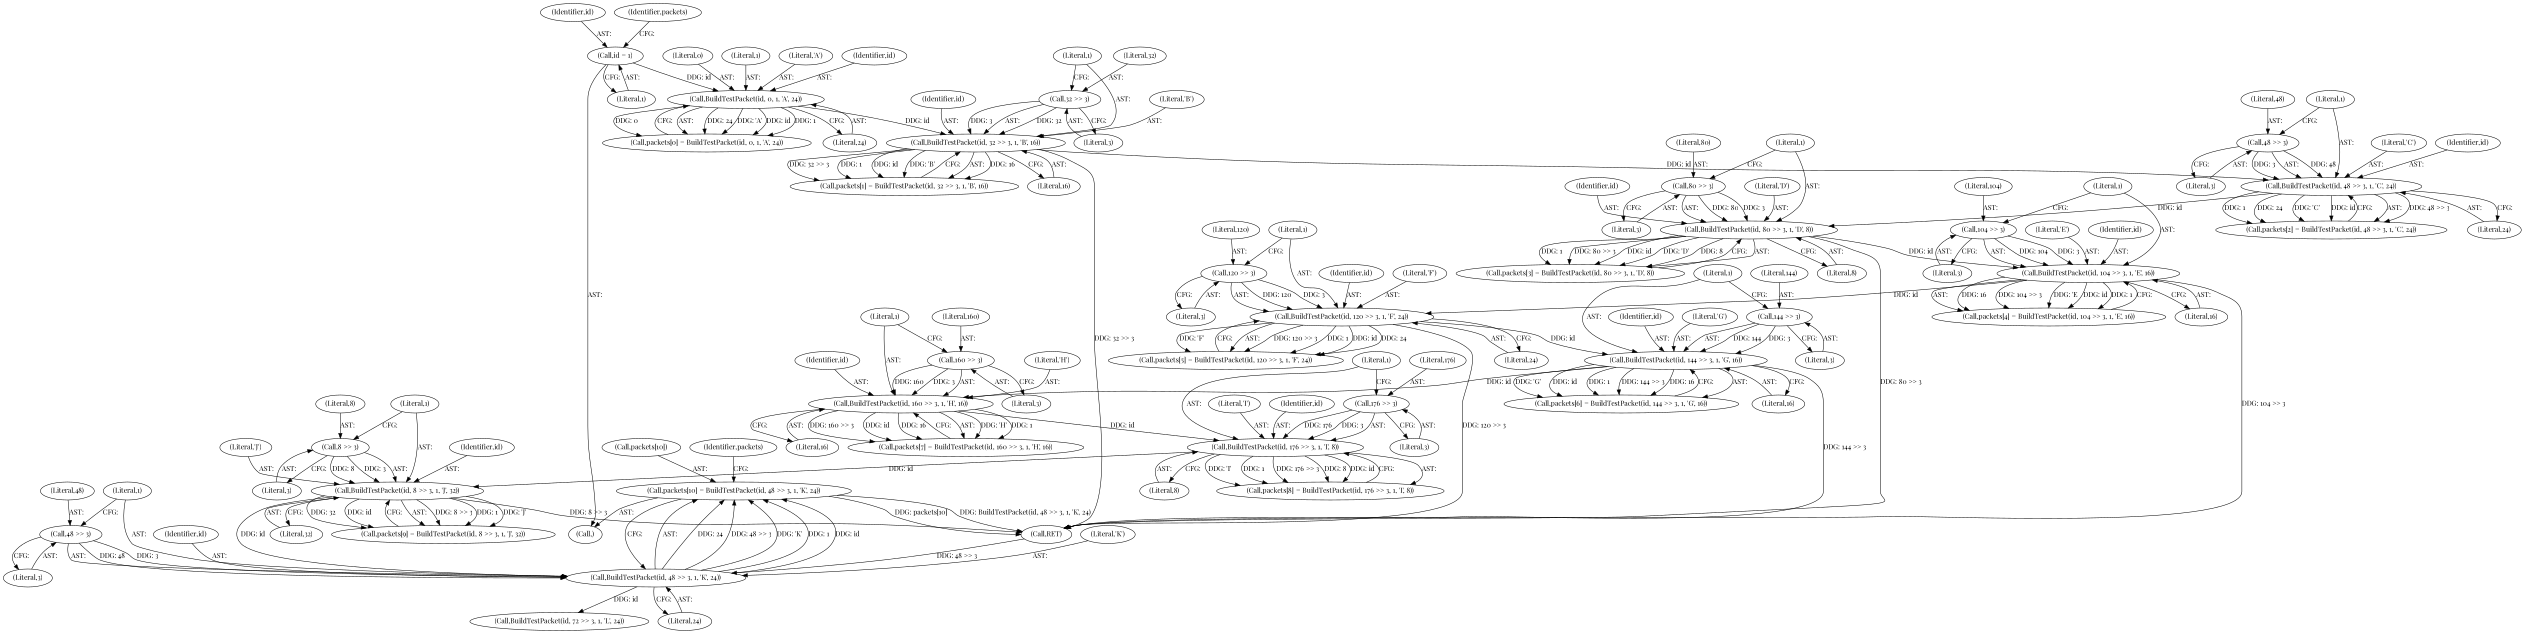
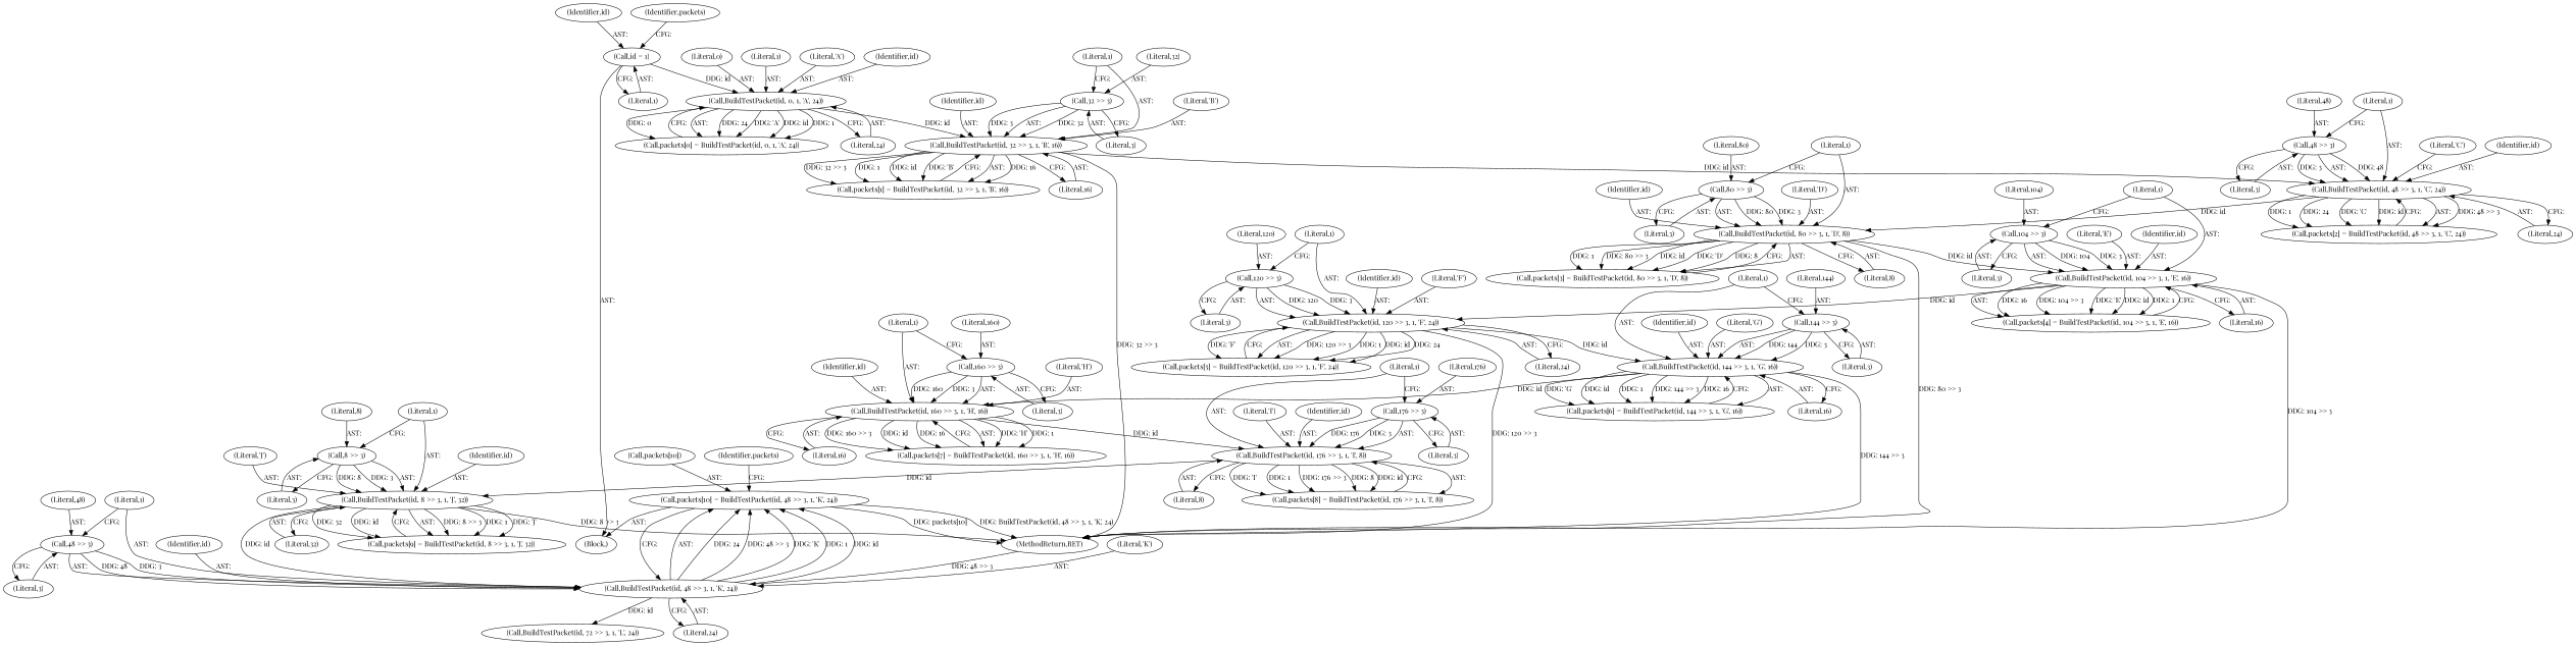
  digraph {
    fontname="Playfair Display"
    node [fontname="Playfair Display"]
    edge [fontname="Playfair Display"]
    n1 [label="(Call,packets[10] = BuildTestPacket(id, 48 >> 3, 1, 'K', 24))"]
    n2 [label="(Call,BuildTestPacket(id, 48 >> 3, 1, 'K', 24))"]
-   n3 [label="(Call,)"]
-   n4 [label="(Call,RET)"]
+   n3 [label="(Block,)"]
+   n4 [label="(MethodReturn,RET)"]
    n5 [label="(Call,BuildTestPacket(id, 72 >> 3, 1, 'L', 24))"]
    n6 [label="(Literal,24)"]
    n7 [label="(Call,BuildTestPacket(id, 8 >> 3, 1, 'J', 32))"]
    n8 [label="(Literal,32)"]
    n9 [label="(Call,packets[9] = BuildTestPacket(id, 8 >> 3, 1, 'J', 32))"]
    n10 [label="(Call,BuildTestPacket(id, 176 >> 3, 1, 'I', 8))"]
    n11 [label="(Literal,8)"]
    n12 [label="(Call,packets[8] = BuildTestPacket(id, 176 >> 3, 1, 'I', 8))"]
    n13 [label="(Call,BuildTestPacket(id, 160 >> 3, 1, 'H', 16))"]
    n14 [label="(Call,packets[7] = BuildTestPacket(id, 160 >> 3, 1, 'H', 16))"]
    n15 [label="(Literal,16)"]
    n16 [label="(Call,BuildTestPacket(id, 144 >> 3, 1, 'G', 16))"]
    n17 [label="(Call,packets[6] = BuildTestPacket(id, 144 >> 3, 1, 'G', 16))"]
    n18 [label="(Literal,16)"]
    n19 [label="(Call,BuildTestPacket(id, 120 >> 3, 1, 'F', 24))"]
    n20 [label="(Call,packets[5] = BuildTestPacket(id, 120 >> 3, 1, 'F', 24))"]
    n21 [label="(Literal,24)"]
    n22 [label="(Call,BuildTestPacket(id, 104 >> 3, 1, 'E', 16))"]
    n23 [label="(Literal,16)"]
    n24 [label="(Call,packets[4] = BuildTestPacket(id, 104 >> 3, 1, 'E', 16))"]
    n25 [label="(Call,BuildTestPacket(id, 80 >> 3, 1, 'D', 8))"]
    n26 [label="(Literal,8)"]
    n27 [label="(Call,packets[3] = BuildTestPacket(id, 80 >> 3, 1, 'D', 8))"]
    n28 [label="(Call,BuildTestPacket(id, 48 >> 3, 1, 'C', 24))"]
    n29 [label="(Call,packets[2] = BuildTestPacket(id, 48 >> 3, 1, 'C', 24))"]
    n30 [label="(Literal,24)"]
    n31 [label="(Call,BuildTestPacket(id, 32 >> 3, 1, 'B', 16))"]
    n32 [label="(Call,packets[1] = BuildTestPacket(id, 32 >> 3, 1, 'B', 16))"]
    n33 [label="(Literal,16)"]
    n34 [label="(Call,BuildTestPacket(id, 0, 1, 'A', 24))"]
    n35 [label="(Literal,24)"]
    n36 [label="(Call,packets[0] = BuildTestPacket(id, 0, 1, 'A', 24))"]
    n37 [label="(Call,id = 1)"]
    n38 [label="(Literal,1)"]
    n39 [label="(Call,32 >> 3)"]
    n40 [label="(Literal,3)"]
    n41 [label="(Call,48 >> 3)"]
    n42 [label="(Literal,3)"]
    n43 [label="(Call,80 >> 3)"]
    n44 [label="(Literal,3)"]
    n45 [label="(Call,104 >> 3)"]
    n46 [label="(Literal,3)"]
    n47 [label="(Call,120 >> 3)"]
    n48 [label="(Literal,3)"]
    n49 [label="(Call,144 >> 3)"]
    n50 [label="(Literal,3)"]
    n51 [label="(Call,160 >> 3)"]
    n52 [label="(Literal,3)"]
    n53 [label="(Call,176 >> 3)"]
    n54 [label="(Literal,3)"]
    n55 [label="(Call,8 >> 3)"]
    n56 [label="(Literal,3)"]
    n57 [label="(Call,48 >> 3)"]
    n58 [label="(Literal,3)"]
    n59 [label="(Literal,1)"]
    n60 [label="(Identifier,id)"]
    n61 [label="(Literal,1)"]
    n62 [label="(Literal,104)"]
    n63 [label="(Identifier,id)"]
    n64 [label="(Literal,'C')"]
    n65 [label="(Literal,1)"]
    n66 [label="(Literal,1)"]
    n67 [label="(Literal,32)"]
    n68 [label="(Literal,1)"]
    n69 [label="(Literal,'D')"]
    n70 [label="(Identifier,id)"]
    n71 [label="(Literal,'F')"]
    n72 [label="(Literal,'H')"]
    n73 [label="(Identifier,id)"]
    n74 [label="(Literal,48)"]
    n75 [label="(Literal,0)"]
    n76 [label="(Literal,'E')"]
    n77 [label="(Identifier,id)"]
    n78 [label="(Literal,'G')"]
    n79 [label="(Identifier,id)"]
    n80 [label="(Literal,1)"]
    n81 [label="(Literal,120)"]
    n82 [label="(Literal,'B')"]
    n83 [label="(Identifier,packets)"]
    n84 [label="(Literal,1)"]
    n85 [label="(Literal,144)"]
    n86 [label="(Identifier,packets)"]
    n87 [label="(Literal,8)"]
    n88 [label="(Literal,1)"]
    n89 [label="(Call,packets[10])"]
    n90 [label="(Literal,'K')"]
    n91 [label="(Identifier,id)"]
    n92 [label="(Identifier,id)"]
    n93 [label="(Literal,80)"]
    n94 [label="(Literal,160)"]
    n95 [label="(Identifier,id)"]
    n96 [label="(Literal,'I')"]
    n97 [label="(Literal,1)"]
    n98 [label="(Identifier,id)"]
    n99 [label="(Identifier,id)"]
    n100 [label="(Literal,1)"]
    n101 [label="(Literal,1)"]
    n102 [label="(Literal,'J')"]
    n103 [label="(Literal,'A')"]
    n104 [label="(Literal,48)"]
    n105 [label="(Identifier,id)"]
    n106 [label="(Literal,176)"]
    n1 -> n2 [label="CFG: "]
    n1 -> n3 [label="AST: "]
    n1 -> n4 [label="DDG: packets[10]"]
    n1 -> n4 [label="DDG: BuildTestPacket(id, 48 >> 3, 1, 'K', 24)"]
    n2 -> n1 [label="AST: "]
    n2 -> n1 [label="DDG: 24"]
    n2 -> n1 [label="DDG: 48 >> 3"]
    n2 -> n1 [label="DDG: 'K'"]
    n2 -> n1 [label="DDG: 1"]
    n2 -> n1 [label="DDG: id"]
    n2 -> n5 [label="DDG: id"]
    n2 -> n6 [label="CFG: "]
    n4 -> n2 [label="DDG: 48 >> 3"]
    n6 -> n2 [label="AST: "]
    n7 -> n2 [label="DDG: id"]
    n7 -> n4 [label="DDG: 8 >> 3"]
    n7 -> n8 [label="CFG: "]
    n7 -> n9 [label="AST: "]
    n7 -> n9 [label="DDG: 8 >> 3"]
    n7 -> n9 [label="DDG: 1"]
    n7 -> n9 [label="DDG: 'J'"]
    n7 -> n9 [label="DDG: 32"]
    n7 -> n9 [label="DDG: id"]
    n8 -> n7 [label="AST: "]
    n9 -> n7 [label="CFG: "]
    n10 -> n7 [label="DDG: id"]
    n10 -> n11 [label="CFG: "]
    n10 -> n12 [label="AST: "]
    n10 -> n12 [label="DDG: 'I'"]
    n10 -> n12 [label="DDG: 1"]
    n10 -> n12 [label="DDG: 176 >> 3"]
    n10 -> n12 [label="DDG: 8"]
    n10 -> n12 [label="DDG: id"]
    n11 -> n10 [label="AST: "]
    n12 -> n10 [label="CFG: "]
    n13 -> n10 [label="DDG: id"]
    n13 -> n14 [label="AST: "]
    n13 -> n14 [label="DDG: 'H'"]
    n13 -> n14 [label="DDG: 1"]
    n13 -> n14 [label="DDG: 160 >> 3"]
    n13 -> n14 [label="DDG: id"]
    n13 -> n14 [label="DDG: 16"]
    n13 -> n15 [label="CFG: "]
    n14 -> n13 [label="CFG: "]
    n15 -> n13 [label="AST: "]
    n16 -> n4 [label="DDG: 144 >> 3"]
    n16 -> n13 [label="DDG: id"]
    n16 -> n17 [label="AST: "]
    n16 -> n17 [label="DDG: 'G'"]
    n16 -> n17 [label="DDG: id"]
    n16 -> n17 [label="DDG: 1"]
    n16 -> n17 [label="DDG: 144 >> 3"]
    n16 -> n17 [label="DDG: 16"]
    n16 -> n18 [label="CFG: "]
    n17 -> n16 [label="CFG: "]
    n18 -> n16 [label="AST: "]
    n19 -> n4 [label="DDG: 120 >> 3"]
    n19 -> n16 [label="DDG: id"]
    n19 -> n20 [label="AST: "]
    n19 -> n20 [label="DDG: 120 >> 3"]
    n19 -> n20 [label="DDG: 1"]
    n19 -> n20 [label="DDG: id"]
    n19 -> n20 [label="DDG: 24"]
    n19 -> n20 [label="DDG: 'F'"]
    n19 -> n21 [label="CFG: "]
    n20 -> n19 [label="CFG: "]
    n21 -> n19 [label="AST: "]
    n22 -> n4 [label="DDG: 104 >> 3"]
    n22 -> n19 [label="DDG: id"]
    n22 -> n23 [label="CFG: "]
    n22 -> n24 [label="AST: "]
    n22 -> n24 [label="DDG: 16"]
    n22 -> n24 [label="DDG: 104 >> 3"]
    n22 -> n24 [label="DDG: 'E'"]
    n22 -> n24 [label="DDG: id"]
    n22 -> n24 [label="DDG: 1"]
    n23 -> n22 [label="AST: "]
    n24 -> n22 [label="CFG: "]
    n25 -> n4 [label="DDG: 80 >> 3"]
    n25 -> n22 [label="DDG: id"]
    n25 -> n26 [label="CFG: "]
    n25 -> n27 [label="AST: "]
    n25 -> n27 [label="DDG: 1"]
    n25 -> n27 [label="DDG: 80 >> 3"]
    n25 -> n27 [label="DDG: id"]
    n25 -> n27 [label="DDG: 'D'"]
    n25 -> n27 [label="DDG: 8"]
    n26 -> n25 [label="AST: "]
    n27 -> n25 [label="CFG: "]
    n28 -> n25 [label="DDG: id"]
    n28 -> n29 [label="AST: "]
    n28 -> n29 [label="DDG: 48 >> 3"]
    n28 -> n29 [label="DDG: 1"]
    n28 -> n29 [label="DDG: 24"]
    n28 -> n29 [label="DDG: 'C'"]
    n28 -> n29 [label="DDG: id"]
    n28 -> n30 [label="CFG: "]
    n29 -> n28 [label="CFG: "]
    n30 -> n28 [label="AST: "]
    n31 -> n4 [label="DDG: 32 >> 3"]
    n31 -> n28 [label="DDG: id"]
    n31 -> n32 [label="AST: "]
    n31 -> n32 [label="DDG: 16"]
    n31 -> n32 [label="DDG: 32 >> 3"]
    n31 -> n32 [label="DDG: 1"]
    n31 -> n32 [label="DDG: id"]
    n31 -> n32 [label="DDG: 'B'"]
    n31 -> n33 [label="CFG: "]
    n32 -> n31 [label="CFG: "]
    n33 -> n31 [label="AST: "]
    n34 -> n31 [label="DDG: id"]
    n34 -> n35 [label="CFG: "]
    n34 -> n36 [label="AST: "]
    n34 -> n36 [label="DDG: 24"]
    n34 -> n36 [label="DDG: 'A'"]
    n34 -> n36 [label="DDG: id"]
    n34 -> n36 [label="DDG: 1"]
    n34 -> n36 [label="DDG: 0"]
    n35 -> n34 [label="AST: "]
    n36 -> n34 [label="CFG: "]
    n37 -> n3 [label="AST: "]
    n37 -> n34 [label="DDG: id"]
    n37 -> n38 [label="CFG: "]
    n38 -> n37 [label="AST: "]
    n39 -> n31 [label="AST: "]
    n39 -> n31 [label="DDG: 32"]
    n39 -> n31 [label="DDG: 3"]
    n39 -> n40 [label="CFG: "]
    n40 -> n39 [label="AST: "]
    n41 -> n28 [label="AST: "]
    n41 -> n28 [label="DDG: 48"]
    n41 -> n28 [label="DDG: 3"]
    n41 -> n42 [label="CFG: "]
    n42 -> n41 [label="AST: "]
    n43 -> n25 [label="AST: "]
    n43 -> n25 [label="DDG: 80"]
    n43 -> n25 [label="DDG: 3"]
    n43 -> n44 [label="CFG: "]
    n44 -> n43 [label="AST: "]
    n45 -> n22 [label="AST: "]
    n45 -> n22 [label="DDG: 104"]
    n45 -> n22 [label="DDG: 3"]
    n45 -> n46 [label="CFG: "]
    n46 -> n45 [label="AST: "]
    n47 -> n19 [label="AST: "]
    n47 -> n19 [label="DDG: 120"]
    n47 -> n19 [label="DDG: 3"]
    n47 -> n48 [label="CFG: "]
    n48 -> n47 [label="AST: "]
    n49 -> n16 [label="AST: "]
    n49 -> n16 [label="DDG: 144"]
    n49 -> n16 [label="DDG: 3"]
    n49 -> n50 [label="CFG: "]
    n50 -> n49 [label="AST: "]
    n51 -> n13 [label="AST: "]
    n51 -> n13 [label="DDG: 160"]
    n51 -> n13 [label="DDG: 3"]
    n51 -> n52 [label="CFG: "]
    n52 -> n51 [label="AST: "]
    n53 -> n10 [label="AST: "]
    n53 -> n10 [label="DDG: 176"]
    n53 -> n10 [label="DDG: 3"]
    n53 -> n54 [label="CFG: "]
    n54 -> n53 [label="AST: "]
    n55 -> n7 [label="AST: "]
    n55 -> n7 [label="DDG: 8"]
    n55 -> n7 [label="DDG: 3"]
    n55 -> n56 [label="CFG: "]
    n56 -> n55 [label="AST: "]
    n57 -> n2 [label="AST: "]
    n57 -> n2 [label="DDG: 48"]
    n57 -> n2 [label="DDG: 3"]
    n57 -> n58 [label="CFG: "]
    n58 -> n57 [label="AST: "]
    n59 -> n22 [label="AST: "]
    n59 -> n45 [label="CFG: "]
    n60 -> n10 [label="AST: "]
    n61 -> n13 [label="AST: "]
    n61 -> n51 [label="CFG: "]
    n62 -> n45 [label="AST: "]
    n63 -> n19 [label="AST: "]
-   n64 -> n28 [label="AST: "]
+   n64 -> n28 [label="CFG: "]
    n65 -> n25 [label="AST: "]
    n65 -> n43 [label="CFG: "]
    n66 -> n28 [label="AST: "]
    n66 -> n41 [label="CFG: "]
    n67 -> n39 [label="AST: "]
    n68 -> n2 [label="AST: "]
    n68 -> n57 [label="CFG: "]
    n69 -> n25 [label="AST: "]
    n70 -> n37 [label="AST: "]
    n71 -> n19 [label="AST: "]
    n72 -> n13 [label="AST: "]
    n73 -> n7 [label="AST: "]
    n74 -> n41 [label="AST: "]
    n75 -> n34 [label="AST: "]
    n76 -> n22 [label="AST: "]
    n77 -> n31 [label="AST: "]
    n78 -> n16 [label="AST: "]
    n79 -> n13 [label="AST: "]
    n80 -> n7 [label="AST: "]
    n80 -> n55 [label="CFG: "]
    n81 -> n47 [label="AST: "]
    n82 -> n31 [label="AST: "]
    n83 -> n37 [label="CFG: "]
    n84 -> n34 [label="AST: "]
    n85 -> n49 [label="AST: "]
    n86 -> n1 [label="CFG: "]
    n87 -> n55 [label="AST: "]
    n88 -> n19 [label="AST: "]
    n88 -> n47 [label="CFG: "]
    n89 -> n1 [label="AST: "]
    n90 -> n2 [label="AST: "]
    n91 -> n25 [label="AST: "]
    n92 -> n22 [label="AST: "]
    n93 -> n43 [label="AST: "]
    n94 -> n51 [label="AST: "]
    n95 -> n28 [label="AST: "]
    n96 -> n10 [label="AST: "]
    n97 -> n10 [label="AST: "]
    n97 -> n53 [label="CFG: "]
    n98 -> n16 [label="AST: "]
    n99 -> n2 [label="AST: "]
    n100 -> n31 [label="AST: "]
    n100 -> n39 [label="CFG: "]
    n101 -> n16 [label="AST: "]
    n101 -> n49 [label="CFG: "]
    n102 -> n7 [label="AST: "]
    n103 -> n34 [label="AST: "]
    n104 -> n57 [label="AST: "]
    n105 -> n34 [label="AST: "]
    n106 -> n53 [label="AST: "]
  }
